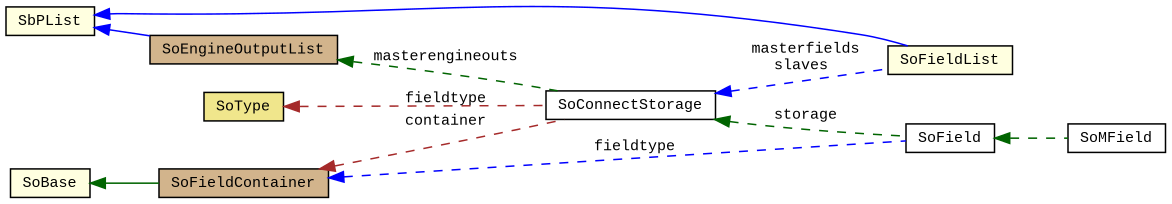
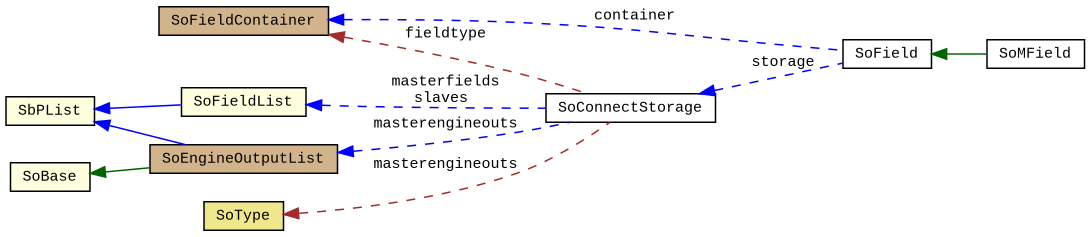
  digraph {
    fontname="Liberation Mono"
    rankdir=LR
    node [color=black fillcolor=white fontname="Liberation Mono" fontsize=10 shape=record style=filled]
    edge [color=blue dir=back fontname="Liberation Mono" fontsize=10 labelfontname=Helvetica labelfontsize=10 style=dashed]
    n1 [fontcolor=black height=0.2 label=SoMField width=0.4]
    n2 [height=0.2 label=SoField width=0.4]
    n3 [fillcolor=tan height=0.2 label=SoFieldContainer width=0.4]
    n4 [height=0.2 label=SoConnectStorage width=0.4]
    n5 [fillcolor=lightyellow height=0.2 label=SoBase width=0.4]
    n6 [fillcolor=lightyellow height=0.2 label=SoFieldList width=0.4]
    n7 [fillcolor=lightyellow height=0.2 label=SbPList width=0.4]
    n8 [fillcolor=tan height=0.2 label=SoEngineOutputList width=0.4]
    n9 [fillcolor=khaki height=0.2 label=SoType width=0.4]
-   n2 -> n1 [color=darkgreen]
-   n3 -> n2 [label=" fieldtype"]
-   n3 -> n4 [color=brown label=" container"]
-   n4 -> n2 [color=darkgreen label=" storage"]
-   n5 -> n3 [color=darkgreen style=solid]
-   n4 -> n6 [label=" masterfields\nslaves"]
+   n2 -> n1 [color=darkgreen style=solid]
+   n3 -> n2 [label=" container"]
+   n3 -> n4 [color=brown label=" fieldtype"]
+   n4 -> n2 [label=" storage"]
+   n5 -> n8 [color=darkgreen style=solid]
+   n6 -> n4 [label=" masterfields\nslaves"]
    n7 -> n6 [style=solid]
    n7 -> n8 [style=solid]
-   n8 -> n4 [color=darkgreen label=" masterengineouts"]
-   n9 -> n4 [color=brown label=" fieldtype"]
+   n8 -> n4 [label=" masterengineouts"]
+   n9 -> n4 [color=brown label=" masterengineouts"]
  }
